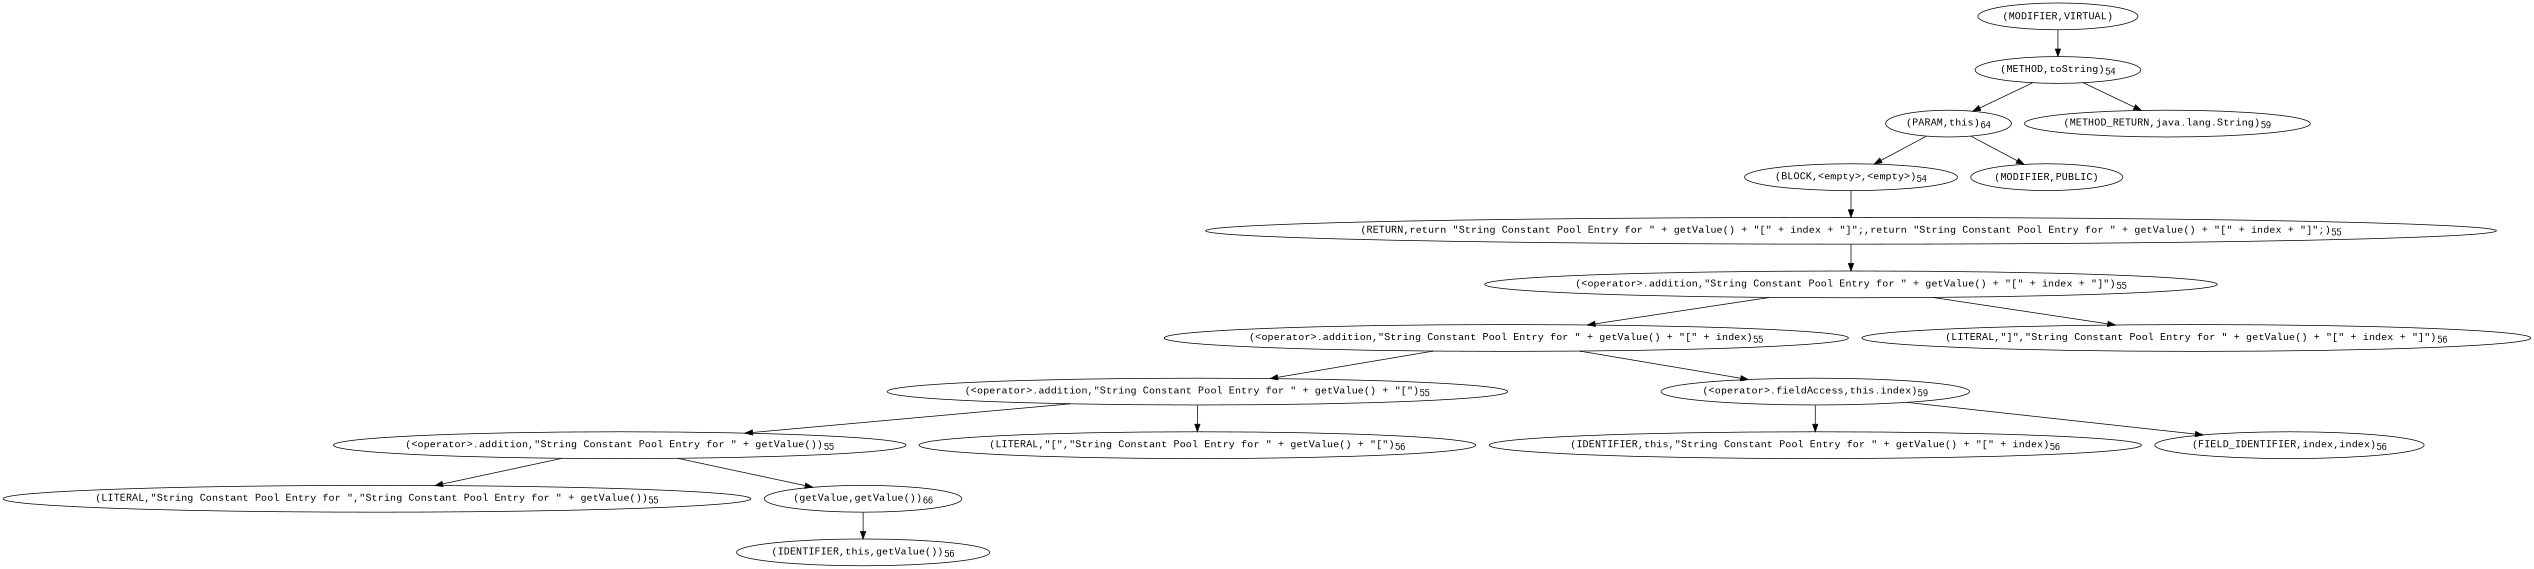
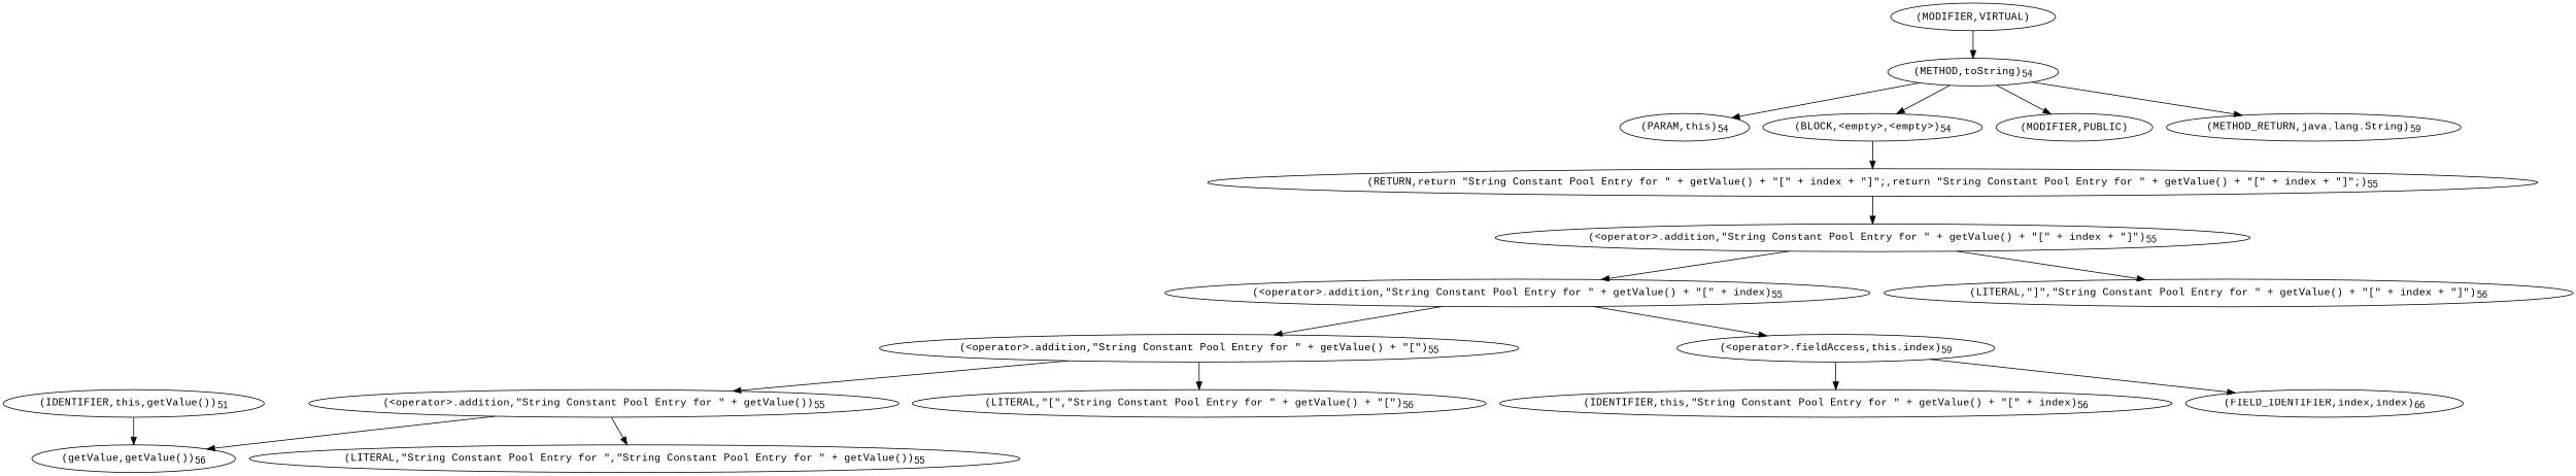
  digraph {
    fontname="Liberation Mono"
    node [fontname="Liberation Mono"]
    edge [fontname="Liberation Mono"]
    n1 [label=<(METHOD,toString)<SUB>54</SUB>>]
-   n2 [label=<(PARAM,this)<SUB>64</SUB>>]
+   n2 [label=<(PARAM,this)<SUB>54</SUB>>]
    n3 [label=<(BLOCK,&lt;empty&gt;,&lt;empty&gt;)<SUB>54</SUB>>]
    n4 [label=<(MODIFIER,PUBLIC)>]
    n5 [label=<(METHOD_RETURN,java.lang.String)<SUB>59</SUB>>]
    n6 [label=<(RETURN,return &quot;String Constant Pool Entry for &quot; + getValue() + &quot;[&quot; + index + &quot;]&quot;;,return &quot;String Constant Pool Entry for &quot; + getValue() + &quot;[&quot; + index + &quot;]&quot;;)<SUB>55</SUB>>]
    n7 [label=<(MODIFIER,VIRTUAL)>]
    n8 [label=<(&lt;operator&gt;.addition,&quot;String Constant Pool Entry for &quot; + getValue() + &quot;[&quot; + index + &quot;]&quot;)<SUB>55</SUB>>]
    n9 [label=<(&lt;operator&gt;.addition,&quot;String Constant Pool Entry for &quot; + getValue() + &quot;[&quot; + index)<SUB>55</SUB>>]
    n10 [label=<(LITERAL,&quot;]&quot;,&quot;String Constant Pool Entry for &quot; + getValue() + &quot;[&quot; + index + &quot;]&quot;)<SUB>56</SUB>>]
    n11 [label=<(&lt;operator&gt;.addition,&quot;String Constant Pool Entry for &quot; + getValue() + &quot;[&quot;)<SUB>55</SUB>>]
    n12 [label=<(&lt;operator&gt;.fieldAccess,this.index)<SUB>59</SUB>>]
    n13 [label=<(&lt;operator&gt;.addition,&quot;String Constant Pool Entry for &quot; + getValue())<SUB>55</SUB>>]
    n14 [label=<(LITERAL,&quot;[&quot;,&quot;String Constant Pool Entry for &quot; + getValue() + &quot;[&quot;)<SUB>56</SUB>>]
    n15 [label=<(IDENTIFIER,this,&quot;String Constant Pool Entry for &quot; + getValue() + &quot;[&quot; + index)<SUB>56</SUB>>]
-   n16 [label=<(FIELD_IDENTIFIER,index,index)<SUB>56</SUB>>]
+   n16 [label=<(FIELD_IDENTIFIER,index,index)<SUB>66</SUB>>]
    n17 [label=<(LITERAL,&quot;String Constant Pool Entry for &quot;,&quot;String Constant Pool Entry for &quot; + getValue())<SUB>55</SUB>>]
-   n18 [label=<(getValue,getValue())<SUB>66</SUB>>]
-   n19 [label=<(IDENTIFIER,this,getValue())<SUB>56</SUB>>]
+   n18 [label=<(getValue,getValue())<SUB>56</SUB>>]
+   n19 [label=<(IDENTIFIER,this,getValue())<SUB>51</SUB>>]
    n1 -> n2
-   n2 -> n3
-   n2 -> n4
+   n1 -> n3
+   n1 -> n4
    n1 -> n5
    n3 -> n6
    n6 -> n8
    n7 -> n1
    n8 -> n9
    n8 -> n10
    n9 -> n11
    n9 -> n12
    n11 -> n13
    n11 -> n14
    n12 -> n15
    n12 -> n16
    n13 -> n17
    n13 -> n18
-   n18 -> n19
+   n19 -> n18
  }
